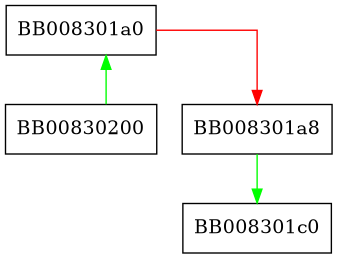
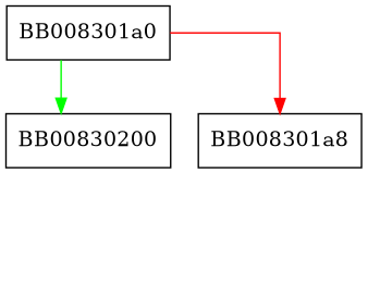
  digraph {
    splines=ortho
    node [shape=box]
    edge [color=green]
    BB008301a0
    BB00830200
    BB008301a8
-   BB008301c0
-   BB00830200 -> BB008301a0
+   BB008301a0 -> BB00830200
    BB008301a0 -> BB008301a8 [color=red]
-   BB008301a8 -> BB008301c0
  }
